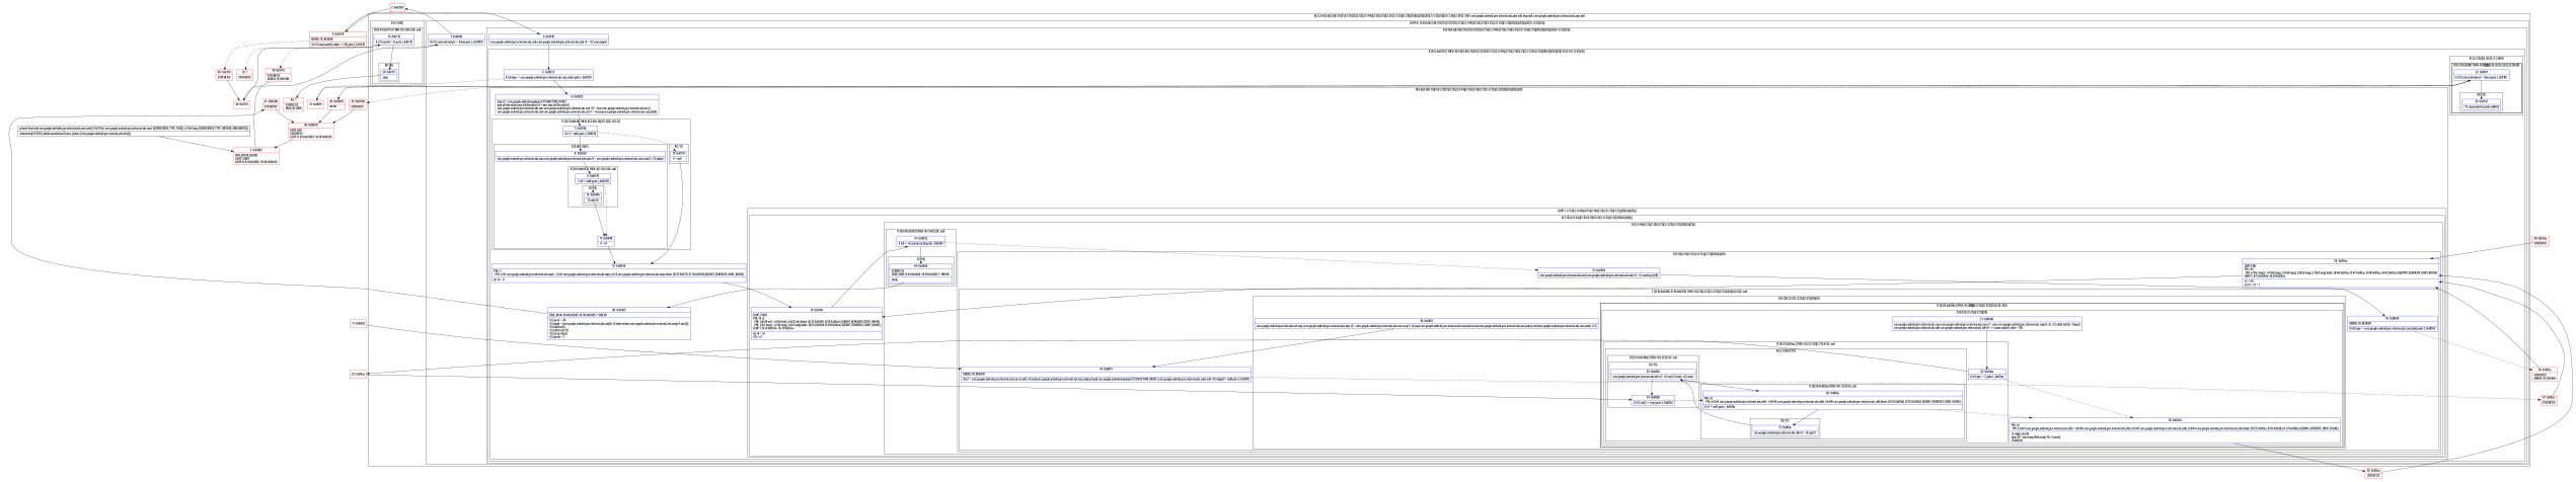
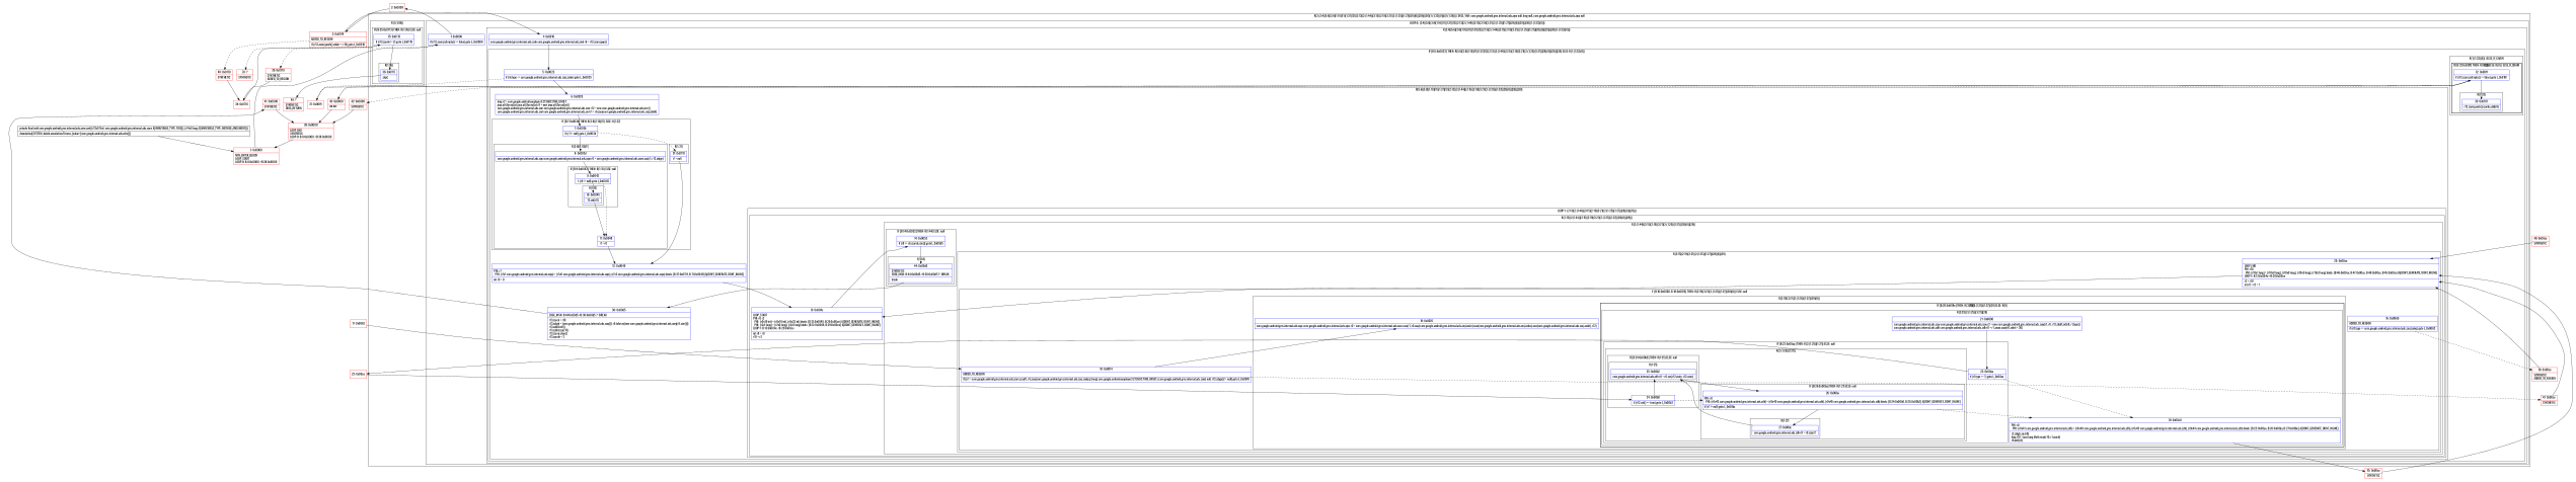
  digraph {
    fontname=Oswald
    node [color=blue fontname=Oswald shape=record]
    edge [fontname=Oswald]
    n1 [label="{10\:\ 0x0045|r12.zzb(r0)\l}"]
    n2 [label="{9\:\ 0x0043|if (r0 != null) goto L_0x0045\l}"]
    n3 [label="{8\:\ 0x003d|com.google.android.gms.internal.ads.zzpo com.google.android.gms.internal.ads.zzpo r0 = com.google.android.gms.internal.ads.zzom.zza(r1, r13.zzbge)\l}"]
    n4 [label="{11\:\ 0x0048|r7 = r0\l}"]
    n5 [label="{37\:\ 0x0119|r7 = null\l}"]
    n6 [label="{7\:\ 0x003b|if (r1 != null) goto L_0x003d\l}"]
    n7 [label="{44\:\ 0x00d5|SYNTHETIC\lEDGE_INSN: B:44:0x00d5\-\>B:30:0x00d5 ?: BREAK  \l|break\l}"]
    n8 [label="{14\:\ 0x0052|if (r8 \>= r6.zzamb.size()) goto L_0x00d5\l}"]
    n9 [label="{25\:\ 0x00b2|com.google.android.gms.internal.ads.zzlh r0 = r0.zzc(r12.zzaty, r12.zzatz)\l}"]
    n10 [label="{24\:\ 0x00b0|if (r12.zzii() == true) goto L_0x00b2\l}"]
    n11 [label="{27\:\ 0x00bc|com.google.android.gms.internal.ads.zzlh r0 = r0.zza(r7)\l}"]
    n12 [label="{26\:\ 0x00ba|PHI: r0 \l  PHI: (r0v43 com.google.android.gms.internal.ads.zzlh) = (r0v40 com.google.android.gms.internal.ads.zzlh), (r0v45 com.google.android.gms.internal.ads.zzlh) binds: [B:24:0x00b0, B:25:0x00b2] A[DONT_GENERATE, DONT_INLINE]\l|if (r7 != null) goto L_0x00bc\l}"]
    n13 [label="{22\:\ 0x00aa|if (r1.type == 1) goto L_0x00ac\l}"]
    n14 [label="{21\:\ 0x0090|com.google.android.gms.internal.ads.zzoy com.google.android.gms.internal.ads.zzoy r2 = new com.google.android.gms.internal.ads.zzoy(r1, r0, r13.zzbbf.zzd(r8, r1.type))\lcom.google.android.gms.internal.ads.zzlh com.google.android.gms.internal.ads.zzlh r0 = r1.zzaue.zzae(r0.zzbet + 30)\l}"]
    n15 [label="{28\:\ 0x00c0|PHI: r0 \l  PHI: (r0v41 com.google.android.gms.internal.ads.zzlh) = (r0v40 com.google.android.gms.internal.ads.zzlh), (r0v43 com.google.android.gms.internal.ads.zzlh), (r0v44 com.google.android.gms.internal.ads.zzlh) binds: [B:22:0x00aa, B:26:0x00ba, B:27:0x00bc] A[DONT_GENERATE, DONT_INLINE]\l|r2.zzbgh.zze(r0)\llong r10 = java.lang.Math.max(r10, r1.zzack)\lr9.add(r2)\l}"]
    n16 [label="{19\:\ 0x0076|com.google.android.gms.internal.ads.zzpc com.google.android.gms.internal.ads.zzpc r0 = com.google.android.gms.internal.ads.zzom.zza(r1, r0.zzaz(com.google.android.gms.internal.ads.zzoj.zzakr).zzaz(com.google.android.gms.internal.ads.zzoj.zzaks).zzaz(com.google.android.gms.internal.ads.zzoj.zzakt), r12)\l}"]
    n17 [label="{16\:\ 0x0060|ADDED_TO_REGION\l|if (r0.type == com.google.android.gms.internal.ads.zzoj.zzakq) goto L_0x0062\l}"]
    n18 [label="{18\:\ 0x0074|ADDED_TO_REGION\l|if ((r1 = com.google.android.gms.internal.ads.zzom.zza(r0, r6.zzay(com.google.android.gms.internal.ads.zzoj.zzakp), (long) com.google.android.exoplayer2.C1260C.TIME_UNSET, (com.google.android.gms.internal.ads.zzne) null, r13.zzbge)) != null) goto L_0x0076\l}"]
-   n19 [label="{15\:\ 0x0054|com.google.android.gms.internal.ads.zzok com.google.android.gms.internal.ads.zzok r0 = r6.zzamb.get(r8)\l}"]
    n20 [label="{29\:\ 0x00ce|LOOP_END\lPHI: r10 \l  PHI: (r10v1 long) = (r10v0 long), (r10v0 long), (r10v0 long), (r10v2 long) binds: [B:46:0x00ce, B:47:0x00ce, B:48:0x00ce, B:45:0x00ce] A[DONT_GENERATE, DONT_INLINE]\lLOOP:1: B:13:0x004c\-\>B:29:0x00ce\l|r2 = r10\lint r0 = r8 + 1\l}"]
    n21 [label="{13\:\ 0x004c|LOOP_START\lPHI: r0 r2 \l  PHI: (r0v19 int) = (r0v18 int), (r0v33 int) binds: [B:12:0x0049, B:29:0x00ce] A[DONT_GENERATE, DONT_INLINE]\l  PHI: (r2v1 long) = (r2v0 long), (r2v3 long) binds: [B:12:0x0049, B:29:0x00ce] A[DONT_GENERATE, DONT_INLINE]\lLOOP:1: B:13:0x004c\-\>B:29:0x00ce\l|int r8 = r0\lr10 = r2\l}"]
    n22 [label="{6\:\ 0x0025|long r2 = com.google.android.exoplayer2.C1260C.TIME_UNSET\ljava.util.ArrayList java.util.ArrayList r9 = new java.util.ArrayList()\lcom.google.android.gms.internal.ads.zznr com.google.android.gms.internal.ads.zznr r12 = new com.google.android.gms.internal.ads.zznr()\lcom.google.android.gms.internal.ads.zzol com.google.android.gms.internal.ads.zzol r1 = r6.zzay(com.google.android.gms.internal.ads.zzoj.zzbdk)\l}"]
    n23 [label="{12\:\ 0x0049|PHI: r7 \l  PHI: (r7v1 com.google.android.gms.internal.ads.zzpo) = (r7v0 com.google.android.gms.internal.ads.zzpo), (r7v2 com.google.android.gms.internal.ads.zzpo) binds: [B:37:0x0119, B:11:0x0048] A[DONT_GENERATE, DONT_INLINE]\l|int r0 = 0\l}"]
    n24 [label="{30\:\ 0x00d5|EDGE_INSN: B:44:0x00d5\-\>B:30:0x00d5 ?: BREAK  \l|r13.zzack = r10\lr13.zzbgd = (com.google.android.gms.internal.ads.zzoy[]) r9.toArray(new com.google.android.gms.internal.ads.zzoy[r9.size()])\lr13.zzbbf.zzfi()\lr13.zzbbf.zza(r13)\lr13.zzamj.clear()\lr13.zzamk = 2\l}"]
    n25 [label="{33\:\ 0x0101|r13.zzamj.peek().zzamb.add(r6)\l}"]
    n26 [label="{32\:\ 0x00ff|if (r13.zzamj.isEmpty() == false) goto L_0x0101\l}"]
    n27 [label="{5\:\ 0x0023|if (r6.type == com.google.android.gms.internal.ads.zzoj.zzako) goto L_0x0025\l}"]
    n28 [label="{4\:\ 0x0016|com.google.android.gms.internal.ads.zzok com.google.android.gms.internal.ads.zzok r6 = r13.zzamj.pop()\l}"]
    n29 [label="{1\:\ 0x0006|if (r13.zzamj.isEmpty() == false) goto L_0x0008\l}"]
    n30 [label="{36\:\ 0x0115|zzip()\l}"]
    n31 [label="{35\:\ 0x0113|if (r13.zzamk != 2) goto L_0x0115\l}"]
    n32 [color=red label="{23\:\ 0x00ac}"]
    n33 [color=red label="{45\:\ 0x00ce|SYNTHETIC\l}"]
    n34 [color=red label="{46\:\ 0x00ce|SYNTHETIC\lADDED_TO_REGION\l}"]
    n35 [color=red label="{47\:\ 0x00ce|SYNTHETIC\l}"]
    n36 [color=red label="{41\:\ 0x0000|SYNTHETIC\l}"]
    n37 [color=red label="{42\:\ 0x0000|SYNTHETIC\l}"]
    n38 [color=red label="{43\:\ 0x0000|INLINE\l}"]
    n39 [color=red label="{31\:\ 0x00f9}"]
    n40 [color=red label="{2\:\ 0x0008}"]
    n41 [color=red label="{39\:\ 0x0110|SYNTHETIC\lADDED_TO_REGION\l}"]
    n42 [color=red label="{49\:\ ?|SYNTHETIC\lORIG_RETURN\l}"]
    n43 [color=red label="{50\:\ ?|SYNTHETIC\l}"]
    n44 [color=red label="{3\:\ 0x0014|ADDED_TO_REGION\l|if (r13.zzamj.peek().zzbdz == r14) goto L_0x0016\l}"]
    n45 [color=red label="{34\:\ 0x0110}"]
    n46 [color=red label="{17\:\ 0x0062}"]
    n47 [color=red label="{48\:\ 0x00ce|SYNTHETIC\l}"]
    n48 [color=red label="{38\:\ 0x0000|LOOP_END\lSYNTHETIC\lLOOP:0: B:0:0x0000\-\>B:38:0x0000\l}"]
    n49 [color=red label="{0\:\ 0x0000|MTH_ENTER_BLOCK\lLOOP_START\lLOOP:0: B:0:0x0000\-\>B:38:0x0000\l}"]
    n50 [color=red label="{40\:\ 0x0110|SYNTHETIC\l}"]
    n51 [label="{private final void com.google.android.gms.internal.ads.zzow.zzei((r13v0 'this' com.google.android.gms.internal.ads.zzow A[IMMUTABLE_TYPE, THIS]), (r14v0 long A[IMMUTABLE_TYPE, METHOD_ARGUMENT]))  | Annotation[SYSTEM, dalvik.annotation.Throws, \{value=[com.google.android.gms.internal.ads.zzlm]\}]\l}" color=""]
    subgraph cluster_1 {
      label="R(2:(2:4|(5:6|(3:8|(1:10)|11)(1:37)|12|(2:13|(2:(1:44)|(3:15|(2:19|(3:21|(2:(1:25)|(1:27))|28)(0))|29)))|30)(1:(1:33)(0)))|(1:(1:36))) | DECL_VAR: com.google.android.gms.internal.ads.zzpo null, long null, com.google.android.gms.internal.ads.zzpa null\l"
      subgraph cluster_2 {
        label="LOOP:0: (2:4|(5:6|(3:8|(1:10)|11)(1:37)|12|(2:13|(2:(1:44)|(3:15|(2:19|(3:21|(2:(1:25)|(1:27))|28)(0))|29)))|30)(1:(1:33)(0)))"
        n29
        subgraph cluster_3 {
          label="R(2:4|(5:6|(3:8|(1:10)|11)(1:37)|12|(2:13|(2:(1:44)|(3:15|(2:19|(3:21|(2:(1:25)|(1:27))|28)(0))|29)))|30)(1:(1:33)(0)))"
          n28
          subgraph cluster_4 {
            label="IF [B:5:0x0023] THEN: R(5:6|(3:8|(1:10)|11)(1:37)|12|(2:13|(2:(1:44)|(3:15|(2:19|(3:21|(2:(1:25)|(1:27))|28)(0))|29)))|30) ELSE: R(1:(1:33)(0))"
            n27
            subgraph cluster_5 {
              label="R(5:6|(3:8|(1:10)|11)(1:37)|12|(2:13|(2:(1:44)|(3:15|(2:19|(3:21|(2:(1:25)|(1:27))|28)(0))|29)))|30)"
              n22
              n23
              n24
              subgraph cluster_6 {
                label="IF [B:7:0x003b] THEN: R(3:8|(1:10)|11) ELSE: R(1:37)"
                n6
                subgraph cluster_7 {
                  label="R(3:8|(1:10)|11)"
                  n3
                  n4
                  subgraph cluster_8 {
                    label="IF [B:9:0x0043] THEN: R(1:10) ELSE: null"
                    n2
                    subgraph cluster_9 {
                      label="R(1:10)"
                      n1
                    }
                  }
                }
                subgraph cluster_10 {
                  label="R(1:37)"
                  n5
                }
              }
              subgraph cluster_11 {
                label="LOOP:1: (2:13|(2:(1:44)|(3:15|(2:19|(3:21|(2:(1:25)|(1:27))|28)(0))|29)))"
                subgraph cluster_12 {
                  label="R(2:13|(2:(1:44)|(3:15|(2:19|(3:21|(2:(1:25)|(1:27))|28)(0))|29)))"
                  n21
                  subgraph cluster_13 {
                    label="R(2:(1:44)|(3:15|(2:19|(3:21|(2:(1:25)|(1:27))|28)(0))|29))"
                    subgraph cluster_14 {
                      label="IF [B:14:0x0052] THEN: R(1:44) ELSE: null"
                      n8
                      subgraph cluster_15 {
                        label="R(1:44)"
                        n7
                      }
                    }
                    subgraph cluster_16 {
                      label="R(3:15|(2:19|(3:21|(2:(1:25)|(1:27))|28)(0))|29)"
-                     n19
                      n20
                      subgraph cluster_17 {
                        label="IF [B:16:0x0060, B:18:0x0074] THEN: R(2:19|(3:21|(2:(1:25)|(1:27))|28)(0)) ELSE: null"
                        n17
                        n18
                        subgraph cluster_18 {
                          label="R(2:19|(3:21|(2:(1:25)|(1:27))|28)(0))"
                          n16
                          subgraph cluster_19 {
                            label="IF [B:20:0x008e] THEN: R(3:21|(2:(1:25)|(1:27))|28) ELSE: R(0)"
                            subgraph cluster_20 {
                              label="R(3:21|(2:(1:25)|(1:27))|28)"
                              n14
                              n15
                              subgraph cluster_21 {
                                label="IF [B:22:0x00aa] THEN: R(2:(1:25)|(1:27)) ELSE: null"
                                n13
                                subgraph cluster_22 {
                                  label="R(2:(1:25)|(1:27))"
                                  subgraph cluster_23 {
                                    label="IF [B:24:0x00b0] THEN: R(1:25) ELSE: null"
                                    n10
                                    subgraph cluster_24 {
                                      label="R(1:25)"
                                      n9
                                    }
                                  }
                                  subgraph cluster_25 {
                                    label="IF [B:26:0x00ba] THEN: R(1:27) ELSE: null"
                                    n12
                                    subgraph cluster_26 {
                                      label="R(1:27)"
                                      n11
                                    }
                                  }
                                }
                              }
                            }
                            subgraph cluster_27 {
                              label="R(0)"
                            }
                          }
                        }
                      }
                    }
                  }
                }
              }
            }
            subgraph cluster_28 {
              label="R(1:(1:33)(0)) | ELSE_IF_CHAIN\l"
              subgraph cluster_29 {
                label="IF [B:32:0x00ff] THEN: R(1:33) ELSE: R(0) | ELSE_IF_CHAIN\l"
                n26
                subgraph cluster_30 {
                  label="R(1:33)"
                  n25
                }
                subgraph cluster_31 {
                  label="R(0)"
                }
              }
            }
          }
        }
      }
      subgraph cluster_32 {
        label="R(1:(1:86))"
        subgraph cluster_33 {
          label="IF [B:35:0x0113] THEN: R(1:36) ELSE: null"
          n31
          subgraph cluster_34 {
            label="R(1:36)"
            n30
          }
        }
      }
    }
    n1 -> n4
    n2 -> n1
    n2 -> n4 [style=dashed]
    n3 -> n2
    n4 -> n23
    n5 -> n23
    n6 -> n3
    n6 -> n5 [style=dashed]
    n7 -> n24
    n8 -> n7
-   n8 -> n19 [style=dashed]
    n9 -> n12
-   n9 -> n10
+   n10 -> n9
    n10 -> n12 [style=dashed]
    n11 -> n9
    n12 -> n11
    n12 -> n15 [style=dashed]
    n13 -> n15 [style=dashed]
    n13 -> n32
    n14 -> n13
    n15 -> n33
    n17 -> n34 [style=dashed]
-   n16 -> n18
+   n18 -> n16
    n18 -> n35 [style=dashed]
-   n19 -> n17
    n20 -> n21
    n21 -> n8
    n22 -> n6
    n23 -> n21
    n24 -> n36
    n26 -> n25
    n26 -> n37 [style=dashed]
    n26 -> n38
    n27 -> n22
    n27 -> n39 [style=dashed]
    n28 -> n27
    n29 -> n40
    n29 -> n41 [style=dashed]
    n30 -> n42
    n31 -> n30
    n31 -> n43 [style=dashed]
    n32 -> n10
    n33 -> n20
    n34 -> n20
    n35 -> n20
    n36 -> n48
    n37 -> n48
    n38 -> n48
    n39 -> n26
    n40 -> n44
    n41 -> n45
    n44 -> n28
    n44 -> n50 [style=dashed]
    n45 -> n31
    n46 -> n18
    n47 -> n20
    n48 -> n49
    n49 -> n29
    n50 -> n45
    n51 -> n49
  }
